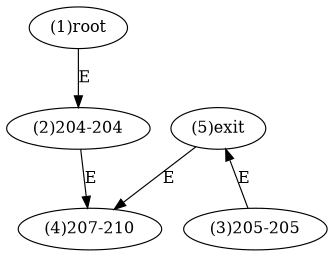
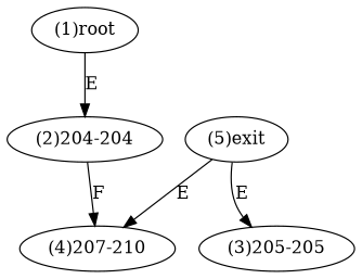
  digraph {
    n1 [label="(1)root"]
    n2 [label="(2)204-204"]
    n3 [label="(4)207-210"]
    n4 [label="(3)205-205"]
    n5 [label="(5)exit"]
    n1 -> n2 [label=E]
-   n2 -> n3 [label=E]
-   n4 -> n5 [label=E]
+   n2 -> n3 [label=F]
+   n5 -> n4 [label=E]
    n5 -> n3 [label=E]
  }
